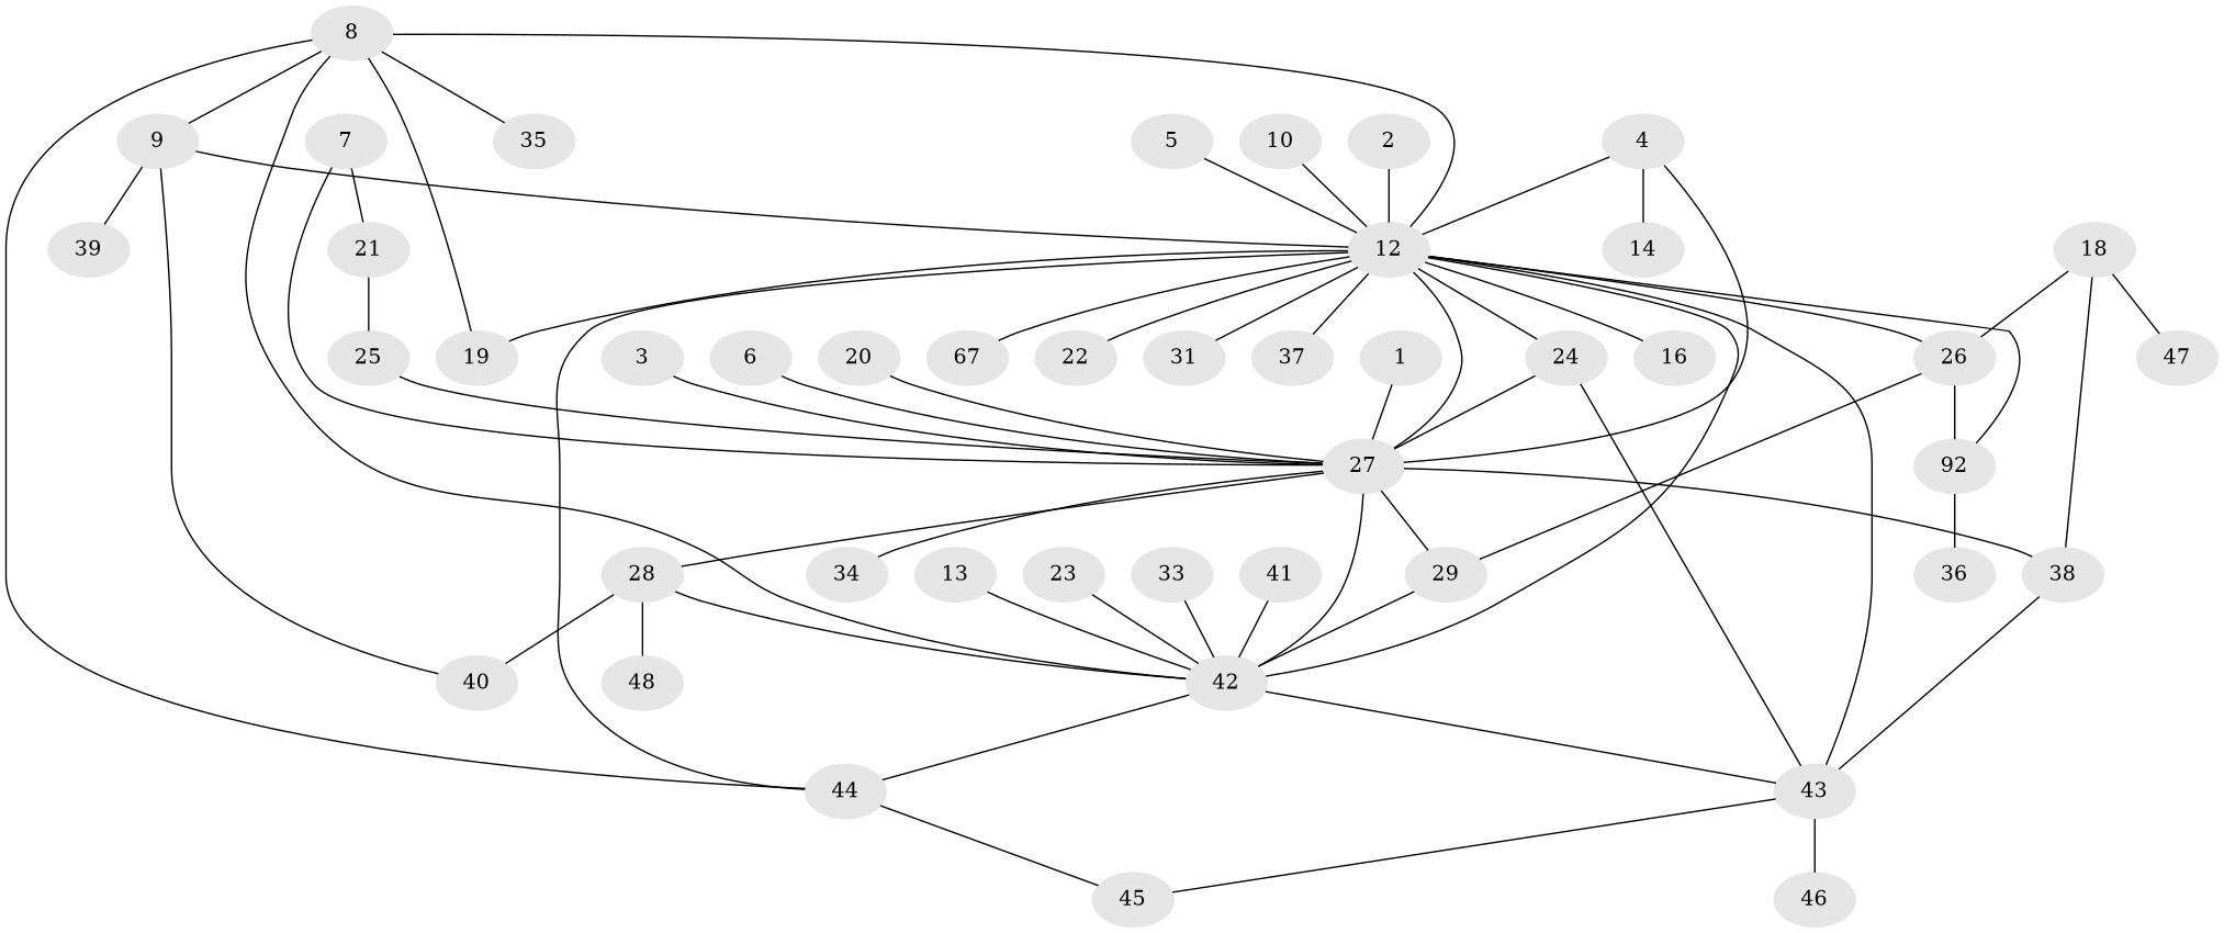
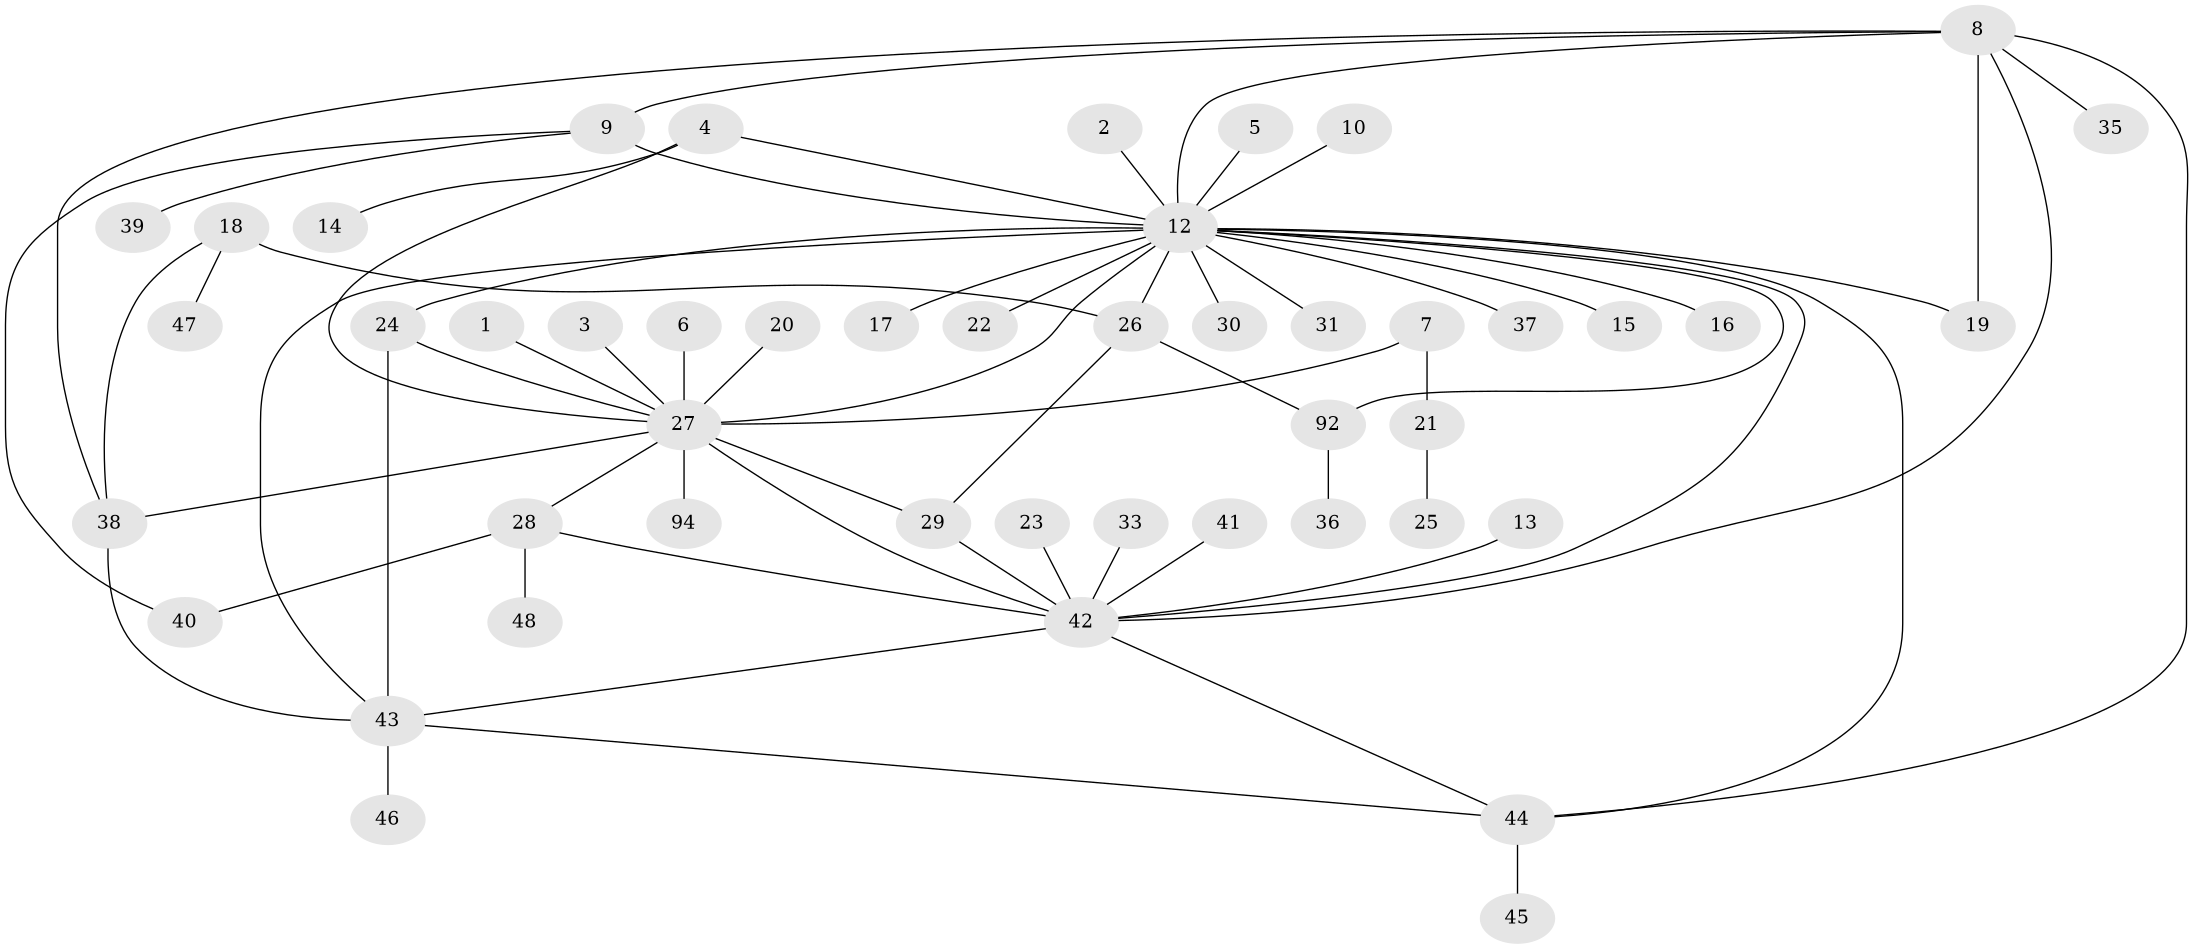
  graph {
    node [color=gray90 style=filled]
    edge [weight=1.0]
    1
    27
    38
    42
    29
    28
-   34
+   34 [label=94]
    2
    12
    19
    44
+   15
    16
-   17 [label=67]
+   17
    22
    24
    26
+   30
    31
    n20 [label=92]
    37
    43
    3
    4
    14
    5
    6
    7
    21
    25
    8
    9
    35
    39
    40
    45
    10
    36
    46
    13
    18
    47
    20
    23
    48
    33
    41
    1 -- 27
    27 -- 38
    27 -- 42
    27 -- 29
    27 -- 28
    27 -- 34
    38 -- 43
    42 -- 44
    42 -- 43
    29 -- 42 [weight=2.0]
    28 -- 42
    28 -- 40 [weight=2.0]
    28 -- 48
    2 -- 12
    12 -- 27 [weight=2.0]
    12 -- 42
    12 -- 19
    12 -- 44
+   12 -- 15
    12 -- 16
    12 -- 17
    12 -- 22
    12 -- 24
    12 -- 26
+   12 -- 30
    12 -- 31
    12 -- n20
    12 -- 37
    12 -- 43
    44 -- 45
    24 -- 27
    24 -- 43
    26 -- 29
    26 -- n20
    n20 -- 36
-   43 -- 45
+   43 -- 44
    43 -- 46
    3 -- 27
    4 -- 27
    4 -- 12
    4 -- 14
    5 -- 12
    6 -- 27
    7 -- 27
    7 -- 21
    21 -- 25
-   25 -- 27
+   8 -- 38
    8 -- 42
    8 -- 12
    8 -- 19
    8 -- 44
    8 -- 9
    8 -- 35
    9 -- 12 [weight=2.0]
    9 -- 39
    9 -- 40
    10 -- 12
    13 -- 42
    18 -- 38
    18 -- 26
    18 -- 47
    20 -- 27
    23 -- 42
    33 -- 42
    41 -- 42
  }
